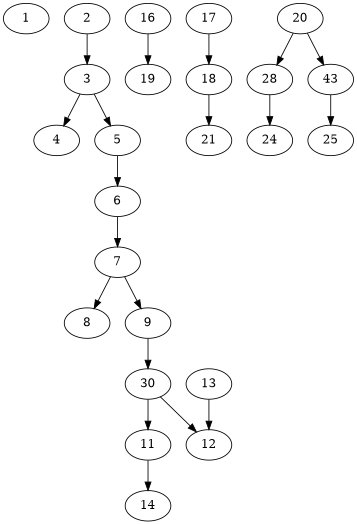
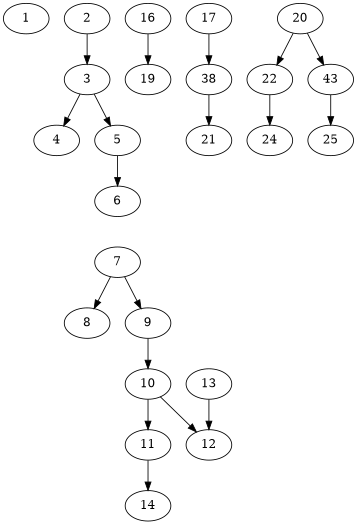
  digraph {
    node [alpha=0.05]
    1 [alpha=0.14 expect_size=12490752]
    2 [alpha=0.12 expect_size=21954560]
    3 [alpha=0.19 expect_size=9853952]
    4 [alpha=0.01 expect_size=32815104]
    5 [alpha=0.19 expect_size=44932096]
    6 [expect_size=25951232]
    7 [alpha=0.09 expect_size=10176512]
    8 [alpha=0.09 expect_size=48551936]
    9 [alpha=0.01 expect_size=30799872]
-   10 [alpha=0.17 expect_size=22046720 label=30]
+   10 [alpha=0.17 expect_size=22046720]
    11 [expect_size=47273984]
    12 [alpha=0.06 expect_size=32154624]
    14 [expect_size=10802176]
    13 [alpha=0.15 expect_size=13658112]
    16 [alpha=0.19 expect_size=12486656]
    19 [alpha=0.16 expect_size=18359296]
    17 [alpha=0.02 expect_size=23910400]
-   18 [expect_size=45356032]
+   18 [expect_size=45356032 label=38]
    21 [alpha=0.07 expect_size=14875648]
    20 [alpha=0.00 expect_size=21473280]
-   22 [alpha=0.02 expect_size=25878528 label=28]
+   22 [alpha=0.02 expect_size=25878528]
    n22 [alpha=0.18 expect_size=40934400 label=43]
    24 [alpha=0.06 expect_size=28790784]
    25 [alpha=0.11 expect_size=41466880]
    2 -> 3
    3 -> 4
    3 -> 5
    5 -> 6
-   6 -> 7
    7 -> 8
    7 -> 9
    9 -> 10
    10 -> 11
    10 -> 12
    11 -> 14
    13 -> 12
    16 -> 19
    17 -> 18
    18 -> 21
    20 -> 22
    20 -> n22
    22 -> 24
    n22 -> 25
  }
